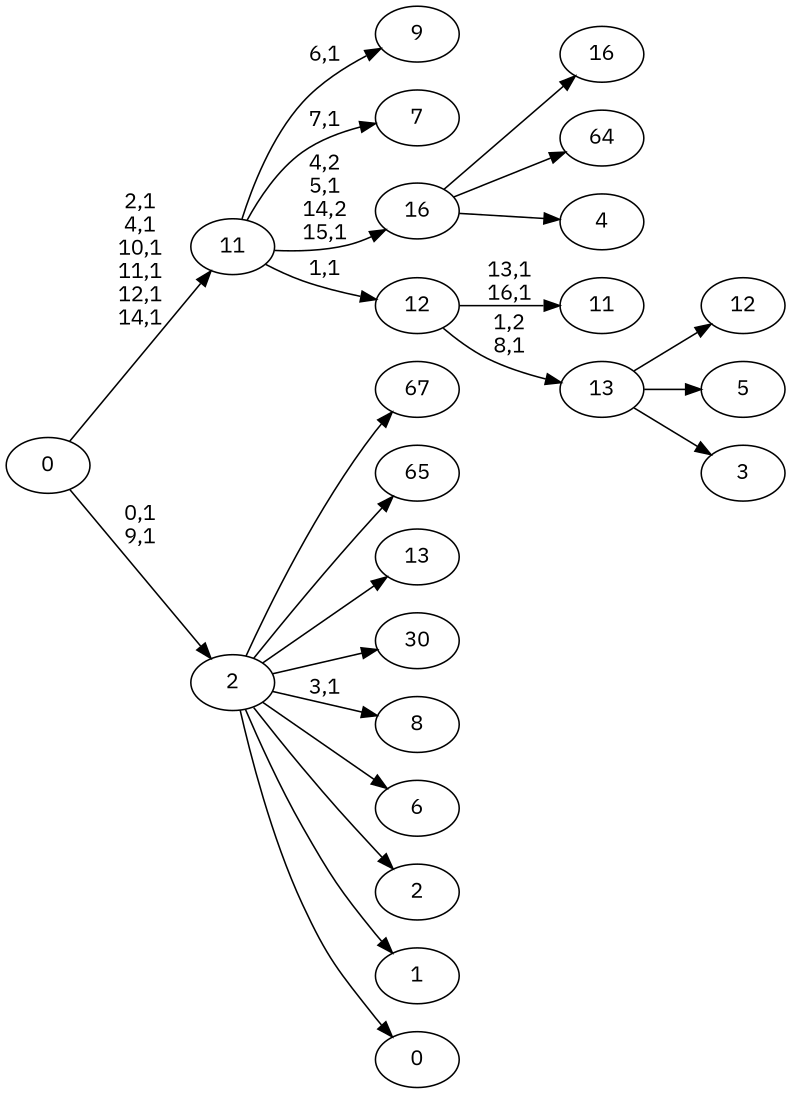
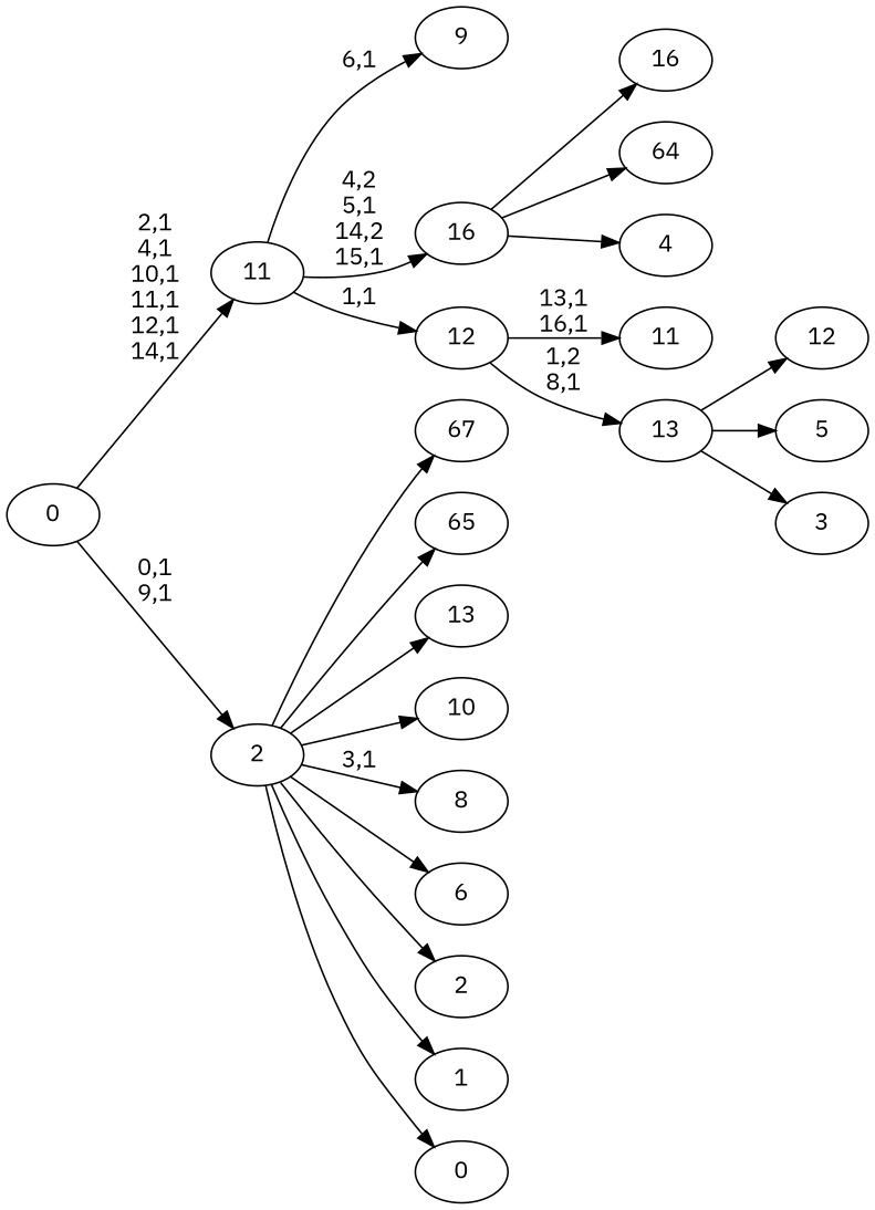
  digraph {
    fontname="IBM Plex Sans"
    rankdir=LR
    node [fontname="IBM Plex Sans"]
    edge [fontname="IBM Plex Sans"]
    n1 [label=67]
    n2 [label=16]
    n3 [label=65]
    n4 [label=64]
    n5 [label=13]
    n6 [label=12]
    n7 [label=11]
-   n8 [label=30]
+   n8 [label=10]
    n9 [label=9]
    n10 [label=8]
-   n11 [label=7]
    n12 [label=6]
    n13 [label=5]
    n14 [label=4]
    16
    n16 [label=3]
    13
    12
    11
    n20 [label=2]
    n21 [label=1]
    n22 [label=0]
    2
    0
    16 -> n2
    16 -> n4
    16 -> n14
    13 -> n6
    13 -> n13
    13 -> n16
    12 -> n7 [label="13,1\n16,1"]
    12 -> 13 [label="1,2\n8,1"]
    11 -> n9 [label="6,1"]
-   11 -> n11 [label="7,1"]
    11 -> 16 [label="4,2\n5,1\n14,2\n15,1"]
    11 -> 12 [label="1,1"]
    2 -> n1
    2 -> n3
    2 -> n5
    2 -> n8
    2 -> n10 [label="3,1"]
    2 -> n12
    2 -> n20
    2 -> n21
    2 -> n22
    0 -> 11 [label="2,1\n4,1\n10,1\n11,1\n12,1\n14,1"]
    0 -> 2 [label="0,1\n9,1"]
  }
